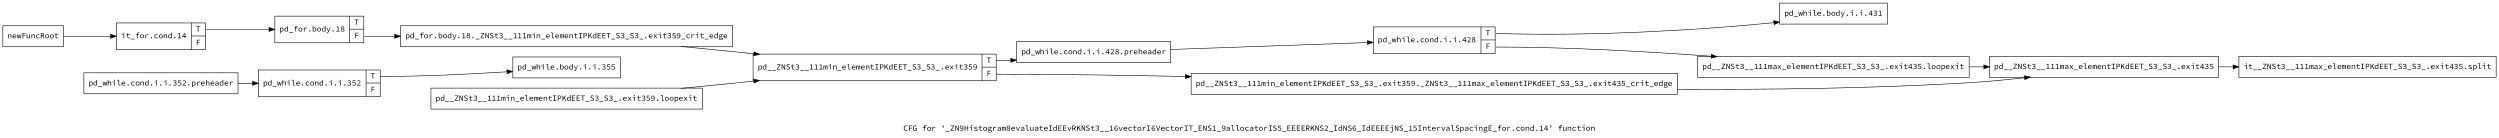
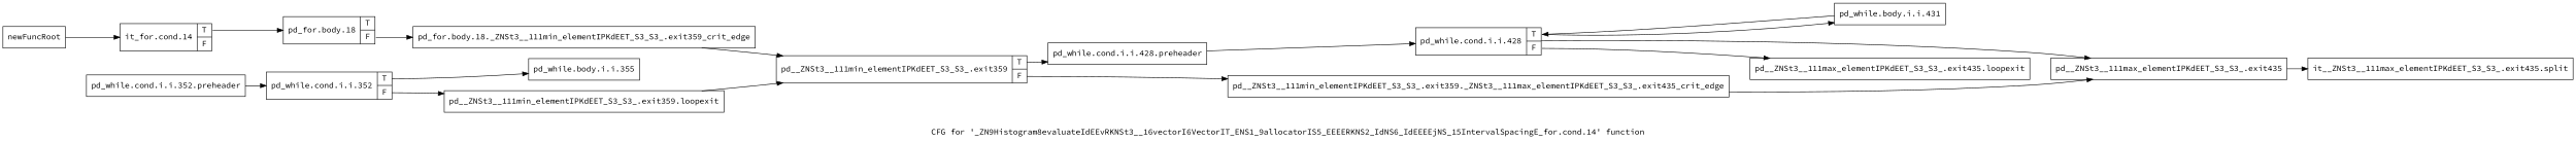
  digraph {
    fontname="Source Code Pro"
    label="CFG for '_ZN9Histogram8evaluateIdEEvRKNSt3__16vectorI6VectorIT_ENS1_9allocatorIS5_EEEERKNS2_IdNS6_IdEEEEjNS_15IntervalSpacingE_for.cond.14' function"
    rankdir=LR
    node [fontname="Source Code Pro" shape=record]
    edge [fontname="Source Code Pro"]
    n1 [label="{newFuncRoot}"]
    n2 [label="{it_for.cond.14|{<s0>T|<s1>F}}"]
    n3 [label="{pd_for.body.18|{<s0>T|<s1>F}}"]
    n4 [label="{pd_for.body.18._ZNSt3__111min_elementIPKdEET_S3_S3_.exit359_crit_edge}"]
    n5 [label="{pd_while.cond.i.i.352.preheader}"]
    n6 [label="{pd_while.cond.i.i.352|{<s0>T|<s1>F}}"]
    n7 [label="{pd__ZNSt3__111min_elementIPKdEET_S3_S3_.exit359|{<s0>T|<s1>F}}"]
    n8 [label="{pd_while.body.i.i.355}"]
    n9 [label="{pd__ZNSt3__111min_elementIPKdEET_S3_S3_.exit359.loopexit}"]
    n10 [label="{pd_while.cond.i.i.428.preheader}"]
    n11 [label="{pd__ZNSt3__111min_elementIPKdEET_S3_S3_.exit359._ZNSt3__111max_elementIPKdEET_S3_S3_.exit435_crit_edge}"]
    n12 [label="{pd_while.cond.i.i.428|{<s0>T|<s1>F}}"]
    n13 [label="{pd__ZNSt3__111max_elementIPKdEET_S3_S3_.exit435}"]
    n14 [label="{pd_while.body.i.i.431}"]
    n15 [label="{pd__ZNSt3__111max_elementIPKdEET_S3_S3_.exit435.loopexit}"]
    n16 [label="{it__ZNSt3__111max_elementIPKdEET_S3_S3_.exit435.split}"]
    n1 -> n2
    n2 -> n3 [tailport=s0]
    n3 -> n4 [tailport=s1]
    n4 -> n7
    n5 -> n6
    n6 -> n8 [tailport=s0]
+   n6 -> n9 [tailport=s1]
    n7 -> n10 [tailport=s0]
    n7 -> n11 [tailport=s1]
    n9 -> n7
    n10 -> n12
    n11 -> n13
    n12 -> n14 [tailport=s0]
    n12 -> n15 [tailport=s1]
    n13 -> n16
-   n15 -> n13
+   n14 -> n12
+   n12 -> n13
  }
